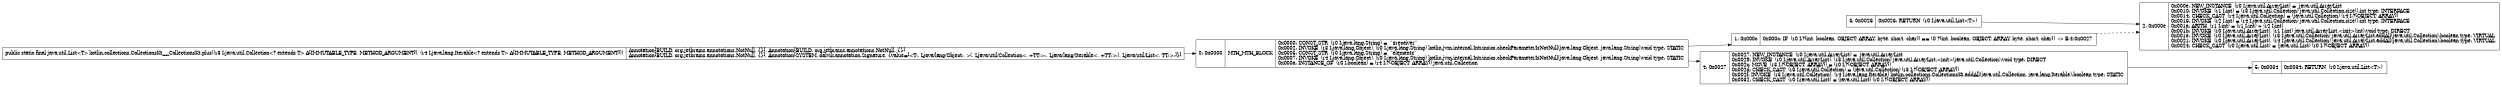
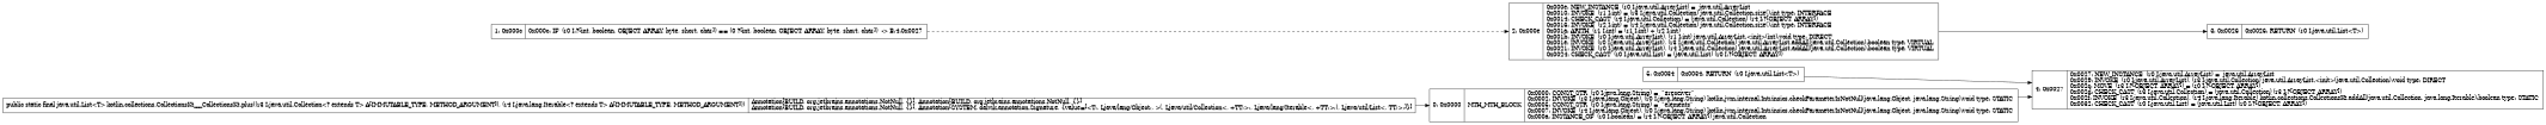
  digraph {
    rankdir=LR
    node [shape=record]
    n1 [label="{0\:\ 0x0000|MTH_MTH_BLOCK\l|0x0000: CONST_STR  (r0 I:java.lang.String) =  \"$receiver\" \l0x0002: INVOKE  (r3 I:java.lang.Object), (r0 I:java.lang.String) kotlin.jvm.internal.Intrinsics.checkParameterIsNotNull(java.lang.Object, java.lang.String):void type: STATIC \l0x0005: CONST_STR  (r0 I:java.lang.String) =  \"elements\" \l0x0007: INVOKE  (r4 I:java.lang.Object), (r0 I:java.lang.String) kotlin.jvm.internal.Intrinsics.checkParameterIsNotNull(java.lang.Object, java.lang.String):void type: STATIC \l0x000a: INSTANCE_OF  (r0 I:boolean) = (r4 I:?[OBJECT, ARRAY]) java.util.Collection \l}"]
    n2 [label="{1\:\ 0x000c|0x000c: IF  (r0 I:?[int, boolean, OBJECT, ARRAY, byte, short, char]) == (0 ?[int, boolean, OBJECT, ARRAY, byte, short, char])  \-\> B:4:0x0027 \l}"]
    n3 [label="{4\:\ 0x0027|0x0027: NEW_INSTANCE  (r0 I:java.util.ArrayList) =  java.util.ArrayList \l0x0029: INVOKE  (r0 I:java.util.ArrayList), (r3 I:java.util.Collection) java.util.ArrayList.\<init\>(java.util.Collection):void type: DIRECT \l0x002c: MOVE  (r3 I:?[OBJECT, ARRAY]) = (r0 I:?[OBJECT, ARRAY]) \l0x002d: CHECK_CAST  (r3 I:java.util.Collection) = (java.util.Collection) (r3 I:?[OBJECT, ARRAY]) \l0x002f: INVOKE  (r3 I:java.util.Collection), (r4 I:java.lang.Iterable) kotlin.collections.CollectionsKt.addAll(java.util.Collection, java.lang.Iterable):boolean type: STATIC \l0x0032: CHECK_CAST  (r0 I:java.util.List) = (java.util.List) (r0 I:?[OBJECT, ARRAY]) \l}"]
    n4 [label="{2\:\ 0x000e|0x000e: NEW_INSTANCE  (r0 I:java.util.ArrayList) =  java.util.ArrayList \l0x0010: INVOKE  (r1 I:int) = (r3 I:java.util.Collection) java.util.Collection.size():int type: INTERFACE \l0x0014: CHECK_CAST  (r4 I:java.util.Collection) = (java.util.Collection) (r4 I:?[OBJECT, ARRAY]) \l0x0016: INVOKE  (r2 I:int) = (r4 I:java.util.Collection) java.util.Collection.size():int type: INTERFACE \l0x001a: ARITH  (r1 I:int) = (r1 I:int) + (r2 I:int) \l0x001b: INVOKE  (r0 I:java.util.ArrayList), (r1 I:int) java.util.ArrayList.\<init\>(int):void type: DIRECT \l0x001e: INVOKE  (r0 I:java.util.ArrayList), (r3 I:java.util.Collection) java.util.ArrayList.addAll(java.util.Collection):boolean type: VIRTUAL \l0x0021: INVOKE  (r0 I:java.util.ArrayList), (r4 I:java.util.Collection) java.util.ArrayList.addAll(java.util.Collection):boolean type: VIRTUAL \l0x0024: CHECK_CAST  (r0 I:java.util.List) = (java.util.List) (r0 I:?[OBJECT, ARRAY]) \l}"]
    n5 [label="{3\:\ 0x0026|0x0026: RETURN  (r0 I:java.util.List\<T\>) \l}"]
    n6 [label="{5\:\ 0x0034|0x0034: RETURN  (r0 I:java.util.List\<T\>) \l}"]
    n7 [label="{public static final java.util.List\<T\> kotlin.collections.CollectionsKt___CollectionsKt.plus((r3 I:java.util.Collection\<? extends T\> A[IMMUTABLE_TYPE, METHOD_ARGUMENT]), (r4 I:java.lang.Iterable\<? extends T\> A[IMMUTABLE_TYPE, METHOD_ARGUMENT]))  | Annotation[BUILD, org.jetbrains.annotations.NotNull, \{\}], Annotation[BUILD, org.jetbrains.annotations.NotNull, \{\}]\lAnnotation[BUILD, org.jetbrains.annotations.NotNull, \{\}], Annotation[SYSTEM, dalvik.annotation.Signature, \{value=[\<T:, Ljava\/lang\/Object;, \>(, Ljava\/util\/Collection\<, +TT;\>;, Ljava\/lang\/Iterable\<, +TT;\>;), Ljava\/util\/List\<, TT;\>;]\}]\l}"]
-   n1 -> n2
    n1 -> n3
    n2 -> n4 [style=dashed]
-   n3 -> n6
-   n5 -> n4
+   n6 -> n3
+   n4 -> n5
    n7 -> n1
  }
